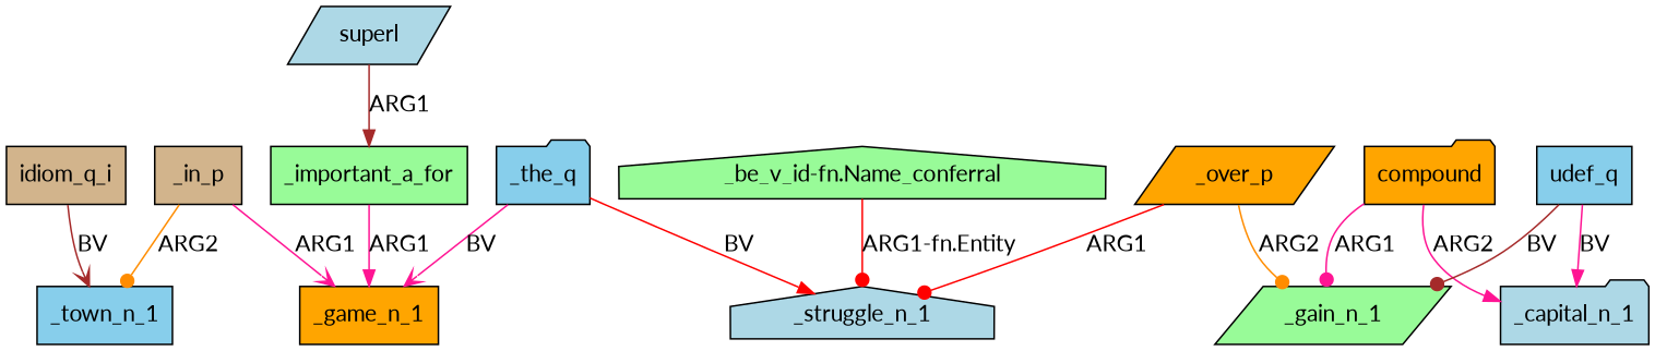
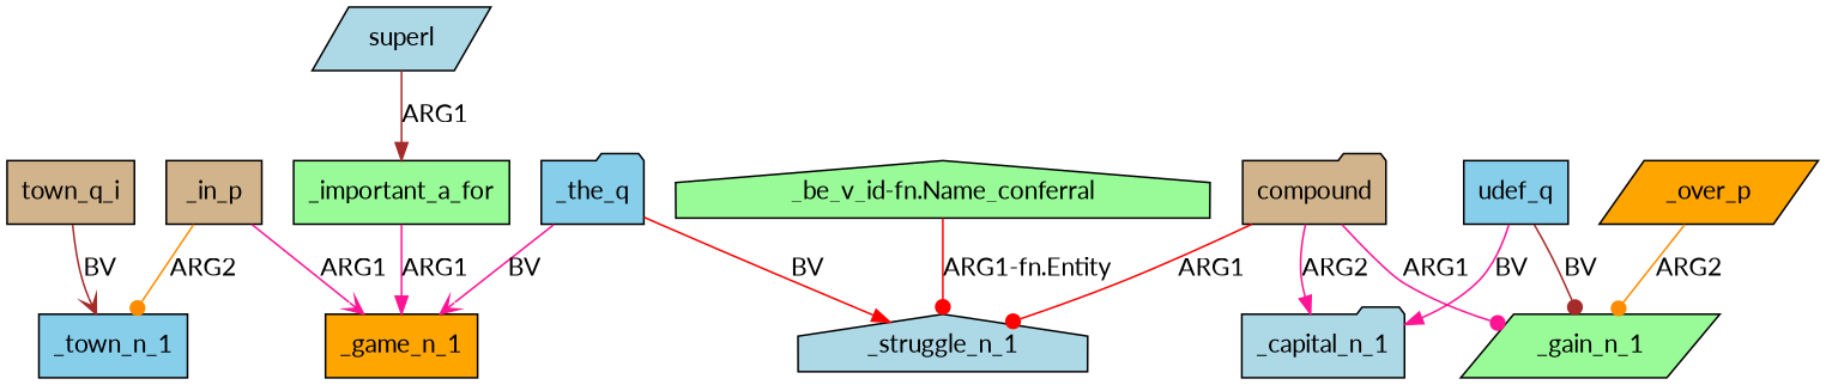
  digraph {
    fontname=Lato
    node [fillcolor=skyblue fontname=Lato shape=box style=filled]
    edge [arrowhead=dot color=deeppink fontname=Lato]
    _town_n_1
    _in_p [fillcolor=tan]
    _game_n_1 [fillcolor=orange]
-   compound [fillcolor=orange shape=folder]
+   compound [fillcolor=tan shape=folder]
    _capital_n_1 [fillcolor=lightblue shape=folder]
    _gain_n_1 [fillcolor=palegreen shape=parallelogram]
-   idiom_q_i [fillcolor=tan]
+   idiom_q_i [fillcolor=tan label=town_q_i]
    udef_q
    _the_q [shape=folder]
    _struggle_n_1 [fillcolor=lightblue shape=house]
    "_be_v_id-fn.Name_conferral" [fillcolor=palegreen shape=house]
    _important_a_for [fillcolor=palegreen]
    superl [fillcolor=lightblue shape=parallelogram]
    _over_p [fillcolor=orange shape=parallelogram]
    _in_p -> _town_n_1 [color=darkorange label=ARG2]
    _in_p -> _game_n_1 [arrowhead=vee label=ARG1]
    compound -> _capital_n_1 [arrowhead=normal label=ARG2]
    compound -> _gain_n_1 [label=ARG1]
    idiom_q_i -> _town_n_1 [arrowhead=vee color=brown label=BV]
    udef_q -> _capital_n_1 [arrowhead=normal label=BV]
    udef_q -> _gain_n_1 [color=brown label=BV]
    _the_q -> _game_n_1 [arrowhead=vee label=BV]
    _the_q -> _struggle_n_1 [arrowhead=normal color=red label=BV]
    "_be_v_id-fn.Name_conferral" -> _struggle_n_1 [color=red label="ARG1-fn.Entity"]
    _important_a_for -> _game_n_1 [arrowhead=normal label=ARG1]
    superl -> _important_a_for [arrowhead=normal color=brown label=ARG1]
    _over_p -> _gain_n_1 [color=darkorange label=ARG2]
-   _over_p -> _struggle_n_1 [color=red label=ARG1]
+   compound -> _struggle_n_1 [color=red label=ARG1]
  }
